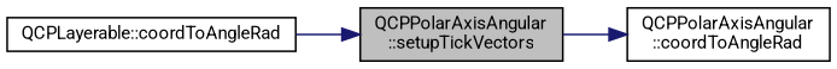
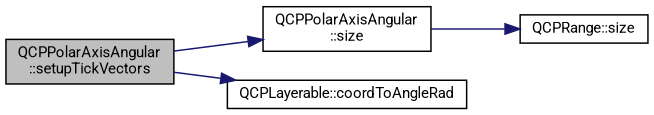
  digraph {
    fontname=Roboto
    rankdir=LR
    node [color=black fillcolor=white fontname=Roboto fontsize=10 shape=record style=filled]
    edge [color=midnightblue fontname=Roboto fontsize=10 labelfontname=Helvetica labelfontsize=10 style=solid]
    n1 [fillcolor=grey75 fontcolor=black height=0.2 label="QCPPolarAxisAngular\l::setupTickVectors" width=0.4]
-   n2 [height=0.2 label="QCPPolarAxisAngular\l::coordToAngleRad" width=0.4]
+   n2 [height=0.2 label="QCPPolarAxisAngular\l::size" width=0.4]
    n3 [height=0.2 label="QCPLayerable::coordToAngleRad" width=0.4]
+   n4 [height=0.2 label="QCPRange::size" width=0.4]
    n1 -> n2
-   n3 -> n1
+   n1 -> n3
+   n2 -> n4
  }
